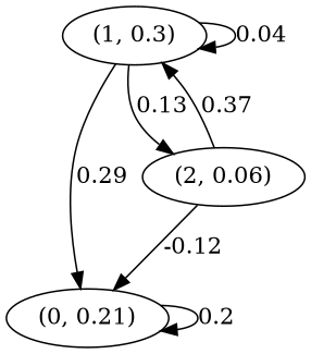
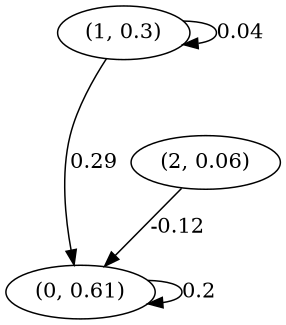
  digraph {
-   n1 [label="(0, 0.21)"]
+   n1 [label="(0, 0.61)"]
    n2 [label="(1, 0.3)"]
    n3 [label="(2, 0.06)"]
    n1 -> n1 [label=0.2]
    n2 -> n1 [label=0.29]
    n2 -> n2 [label=0.04]
-   n2 -> n3 [label=0.13]
    n3 -> n1 [label=-0.12]
-   n3 -> n2 [label=0.37]
  }
